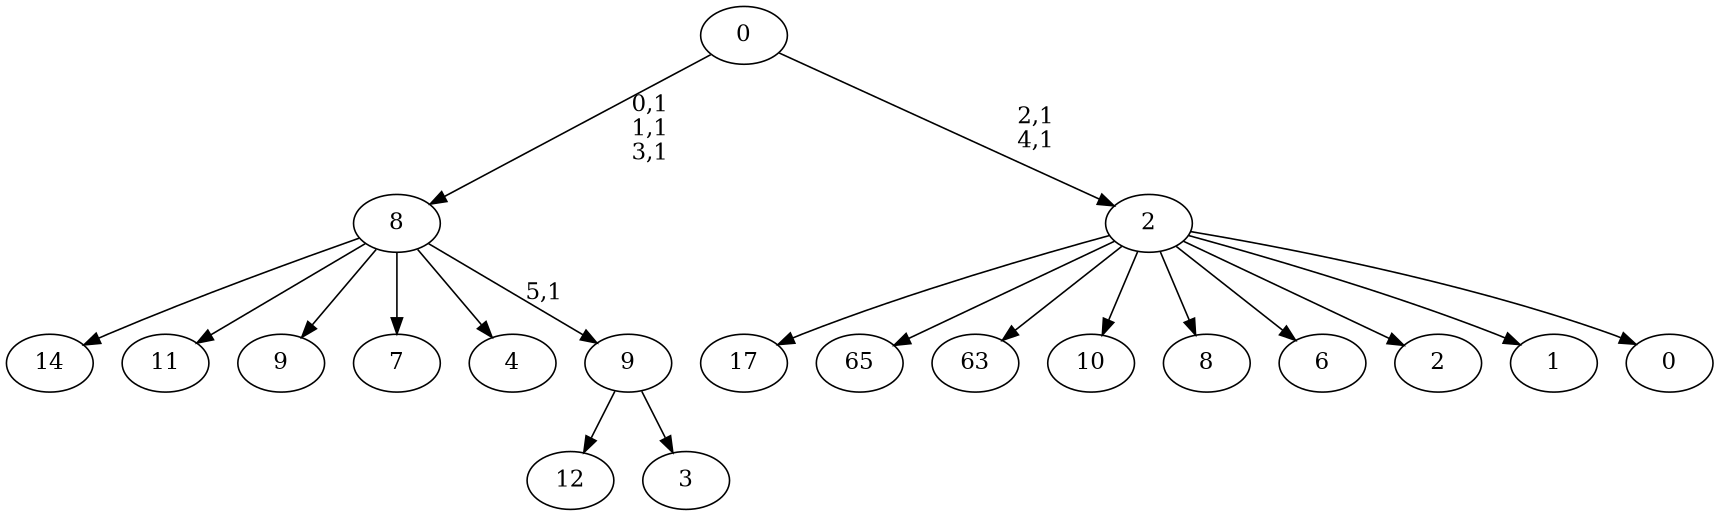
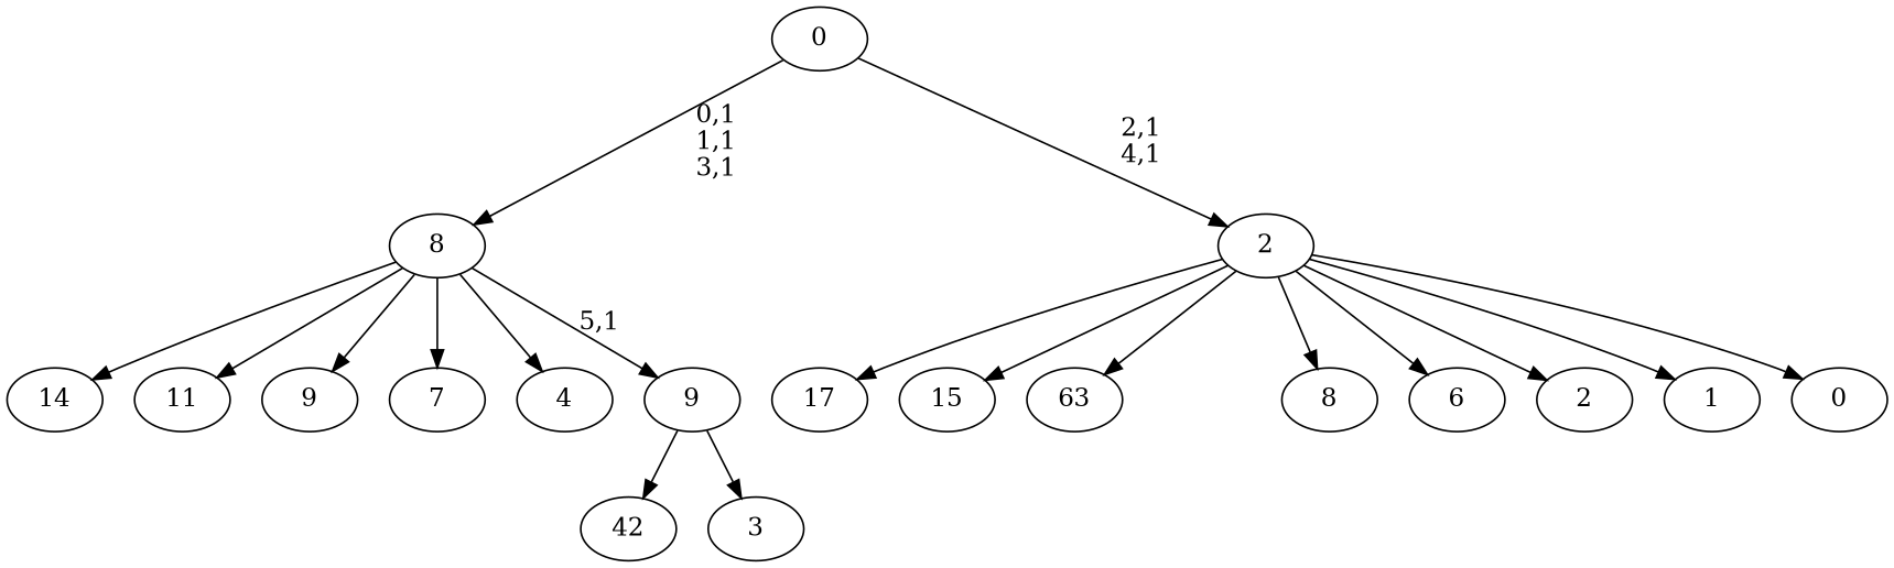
  digraph {
    n1 [label=17]
-   n2 [label=65]
+   n2 [label=15]
    n3 [label=14]
    n4 [label=63]
-   n5 [label=12]
+   n5 [label=42]
    n6 [label=11]
-   n7 [label=10]
    n8 [label=9]
    n9 [label=8]
    n10 [label=7]
    n11 [label=6]
    n12 [label=4]
    n13 [label=3]
    9
    8
    n16 [label=2]
    n17 [label=1]
    n18 [label=0]
    2
    0
    9 -> n5
    9 -> n13
    8 -> n3
    8 -> n6
    8 -> n8
    8 -> n10
    8 -> n12
    8 -> 9 [label="5,1"]
    2 -> n1
    2 -> n2
    2 -> n4
-   2 -> n7
    2 -> n9
    2 -> n11
    2 -> n16
    2 -> n17
    2 -> n18
    0 -> 8 [label="0,1\n1,1\n3,1"]
    0 -> 2 [label="2,1\n4,1"]
  }
